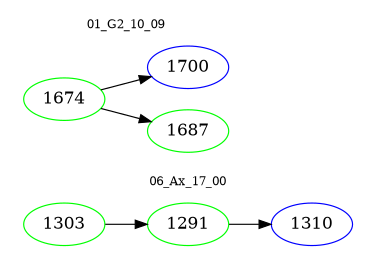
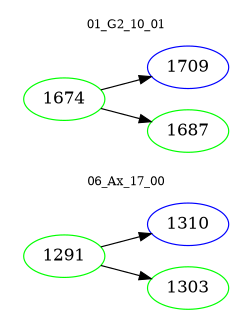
  digraph {
    rankdir=LR
    node [color=green]
    edge [color=black]
    n1 [label=1303]
    n2 [label=1291]
    n3 [color=blue label=1310]
    n4 [label=1687]
    n5 [label=1674]
-   n6 [color=blue label=1700]
+   n6 [color=blue label=1709]
    subgraph cluster_1 {
      color=white
      fontsize=10
      label="06_Ax_17_00"
      n1
      n2
      n3
    }
    subgraph cluster_2 {
      color=white
      fontsize=10
-     label="01_G2_10_09"
+     label="01_G2_10_01"
      n4
      n5
      n6
    }
-   n1 -> n2
+   n2 -> n1
    n2 -> n3
    n5 -> n4
    n5 -> n6
  }
